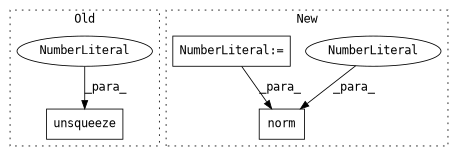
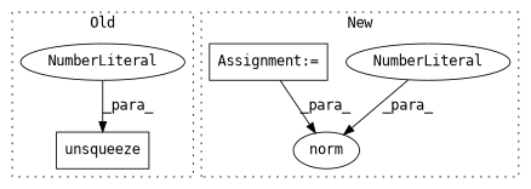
  digraph {
    fontname="DejaVu Sans Mono"
    node [a=32 fontname="DejaVu Sans Mono" l=1 shape=box]
    edge [fontname="DejaVu Sans Mono"]
    n1 [l="10,1" label=unsqueeze s="999,1010"]
    n2 [a=34 label=NumberLiteral s=1009 shape=ellipse]
-   n3 [l="5,1" label=norm s="1014,1023"]
+   n3 [l="5,1" label=norm s="1014,1023" shape=ellipse]
    n4 [a=34 label=NumberLiteral s=1019 shape=ellipse]
-   n5 [a=7 label="NumberLiteral:=" s=1001]
+   n5 [a=7 label="Assignment:=" s=1001]
    subgraph cluster_1 {
      label=Old
      style=dotted
      n1
      n2
    }
    subgraph cluster_2 {
      label=New
      style=dotted
      n3
      n4
      n5
    }
    n2 -> n1 [label=_para_]
    n4 -> n3 [label=_para_]
    n5 -> n3 [label=_para_]
  }
